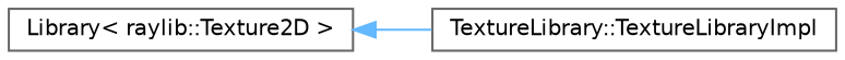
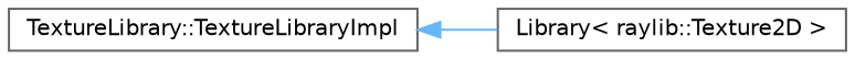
  digraph {
    rankdir=LR
    node [color=grey40 fillcolor=white fontname=Helvetica fontsize=10 shape=box style=filled]
    n1 [height=0.2 label="Library\< raylib::Texture2D \>" width=0.4]
    n2 [height=0.2 label="TextureLibrary::TextureLibraryImpl" width=0.4]
-   n1 -> n2 [color=steelblue1 dir=back fontname=Helvetica fontsize=10 labelfontname=Helvetica labelfontsize=10 style=solid]
+   n2 -> n1 [color=steelblue1 dir=back fontname=Helvetica fontsize=10 labelfontname=Helvetica labelfontsize=10 style=solid]
  }
